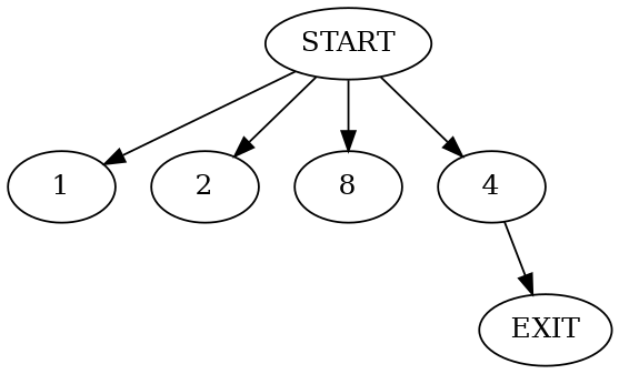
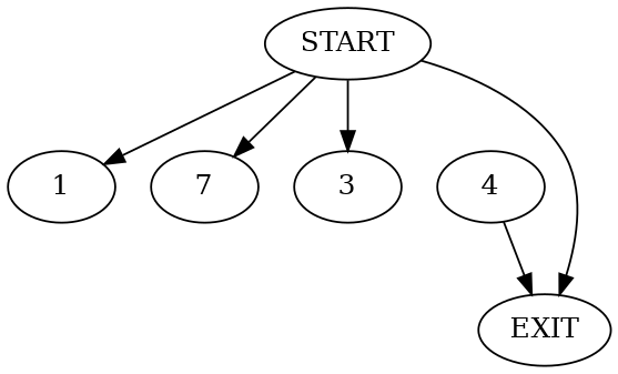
  digraph {
    n1 [label=START]
    1
-   2
-   3 [label=8]
+   2 [label=7]
+   3
    4
    n6 [label=EXIT]
    n1 -> 1
    n1 -> 2 [tailport=s2]
    n1 -> 3 [tailport=s3]
-   n1 -> 4
+   n1 -> n6
    4 -> n6
  }
